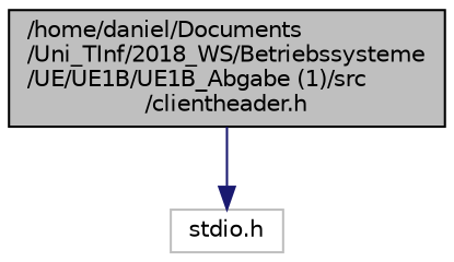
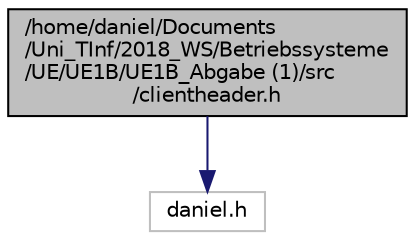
  digraph {
    node [fontname=Helvetica fontsize=10 shape=record style=filled]
    n1 [color=black fillcolor=grey75 fontcolor=black height=0.2 label="/home/daniel/Documents\l/Uni_TInf/2018_WS/Betriebssysteme\l/UE/UE1B/UE1B_Abgabe (1)/src\l/clientheader.h" width=0.4]
-   n2 [color=grey75 fillcolor=white height=0.2 label="stdio.h" width=0.4]
+   n2 [color=grey75 fillcolor=white height=0.2 label="daniel.h" width=0.4]
    n1 -> n2 [color=midnightblue fontname=Helvetica fontsize=10 labelfontname=Helvetica labelfontsize=10 style=solid]
  }
